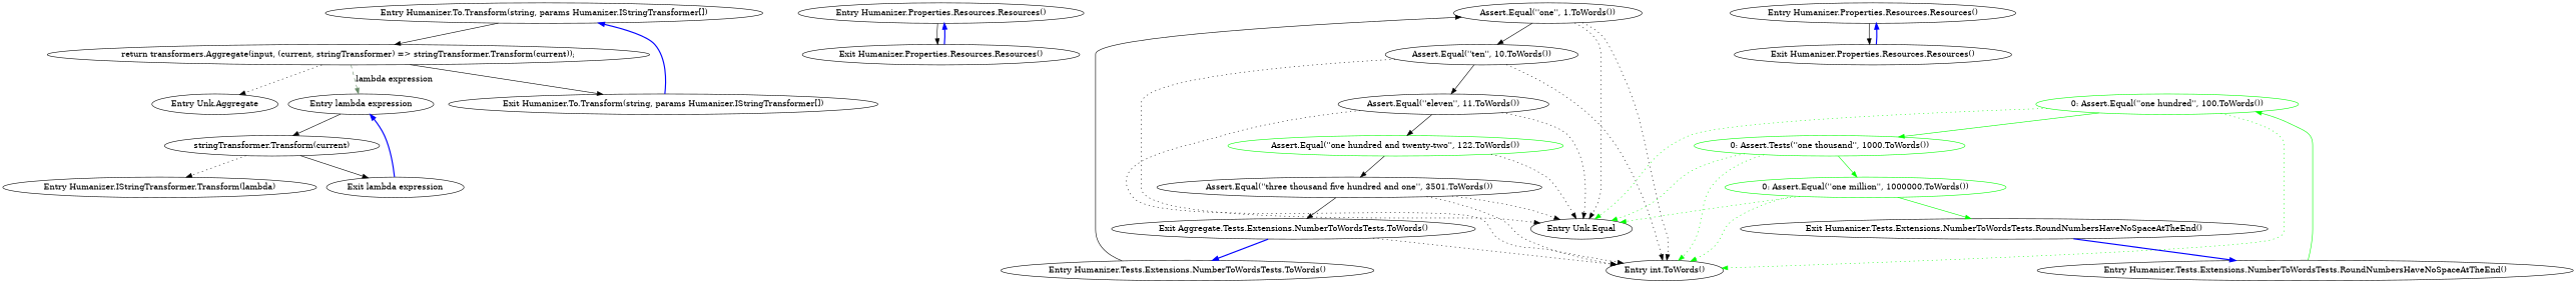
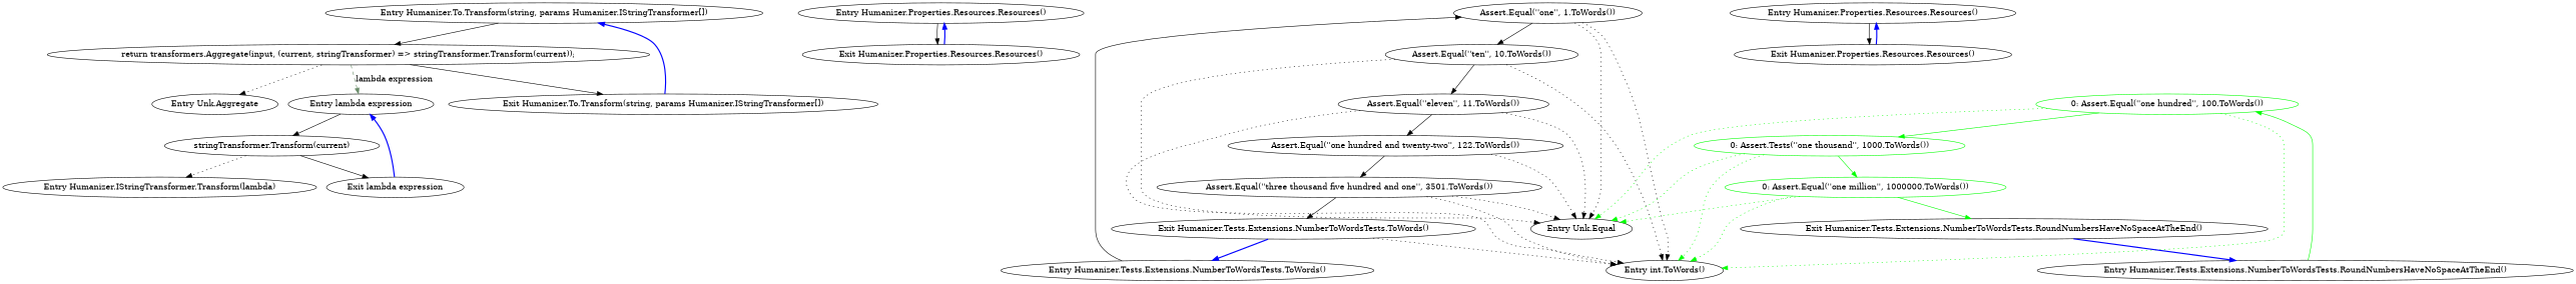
  digraph {
    node [cluster="Humanizer.Tests.Extensions.NumberToWordsTests.ToWords()" span="17-17" file="NumberToWordsTests.cs"]
    edge [style=dotted]
    n1 [cluster="Humanizer.To.Transform(string, params Humanizer.IStringTransformer[])" label="Entry Humanizer.To.Transform(string, params Humanizer.IStringTransformer[])" span="15-15" file=""]
    n2 [cluster="Humanizer.To.Transform(string, params Humanizer.IStringTransformer[])" label="return transformers.Aggregate(input, (current, stringTransformer) => stringTransformer.Transform(current));" file=""]
    n3 [cluster="Humanizer.To.Transform(string, params Humanizer.IStringTransformer[])" label="Exit Humanizer.To.Transform(string, params Humanizer.IStringTransformer[])" span="15-15" file=""]
    n4 [cluster="Unk.Aggregate" label="Entry Unk.Aggregate" span="" file=""]
    n5 [cluster="lambda expression" label="Entry lambda expression" file=""]
    n6 [cluster="lambda expression" label="stringTransformer.Transform(current)" file=""]
    n7 [cluster="lambda expression" label="Exit lambda expression" file=""]
    n8 [cluster="Humanizer.IStringTransformer.Transform(string)" label="Entry Humanizer.IStringTransformer.Transform(lambda)" span="12-12" file=""]
    n9 [cluster="Humanizer.Properties.Resources.Resources()" file="NumberToWordsExtension.cs" label="Entry Humanizer.Properties.Resources.Resources()" span="31-31"]
    n10 [cluster="Humanizer.Properties.Resources.Resources()" file="NumberToWordsExtension.cs" label="Exit Humanizer.Properties.Resources.Resources()" span="31-31"]
    n11 [cluster="Unk.Equal" label="Entry Unk.Equal" span=""]
    n12 [cluster="int.ToWords()" label="Entry int.ToWords()" span="14-14"]
    n13 [label="Entry Humanizer.Tests.Extensions.NumberToWordsTests.ToWords()" span="6-6"]
    n14 [label="Assert.Equal(''one'', 1.ToWords())" span="8-8"]
    n15 [label="Assert.Equal(''ten'', 10.ToWords())" span="9-9"]
    n16 [label="Assert.Equal(''eleven'', 11.ToWords())" span="10-10"]
-   n17 [label="Assert.Equal(''one hundred and twenty-two'', 122.ToWords())" span="11-11" color=green]
+   n17 [label="Assert.Equal(''one hundred and twenty-two'', 122.ToWords())" span="11-11"]
    n18 [label="Assert.Equal(''three thousand five hundred and one'', 3501.ToWords())" span="12-12"]
-   n19 [label="Exit Aggregate.Tests.Extensions.NumberToWordsTests.ToWords()" span="6-6"]
+   n19 [label="Exit Humanizer.Tests.Extensions.NumberToWordsTests.ToWords()" span="6-6"]
    n20 [cluster="Humanizer.Tests.Extensions.NumberToWordsTests.RoundNumbersHaveNoSpaceAtTheEnd()" label="Entry Humanizer.Tests.Extensions.NumberToWordsTests.RoundNumbersHaveNoSpaceAtTheEnd()" span="16-16"]
    n21 [cluster="Humanizer.Tests.Extensions.NumberToWordsTests.RoundNumbersHaveNoSpaceAtTheEnd()" color=green community=0 label="0: Assert.Equal(''one hundred'', 100.ToWords())" span="18-18"]
    n22 [cluster="Humanizer.Tests.Extensions.NumberToWordsTests.RoundNumbersHaveNoSpaceAtTheEnd()" color=green community=0 label="0: Assert.Tests(''one thousand'', 1000.ToWords())" span="19-19"]
    n23 [cluster="Humanizer.Tests.Extensions.NumberToWordsTests.RoundNumbersHaveNoSpaceAtTheEnd()" color=green community=0 label="0: Assert.Equal(''one million'', 1000000.ToWords())" span="20-20"]
    n24 [cluster="Humanizer.Tests.Extensions.NumberToWordsTests.RoundNumbersHaveNoSpaceAtTheEnd()" label="Exit Humanizer.Tests.Extensions.NumberToWordsTests.RoundNumbersHaveNoSpaceAtTheEnd()" span="16-16"]
    n25 [cluster="Humanizer.Properties.Resources.Resources()" file="Resources.Designer.cs" label="Entry Humanizer.Properties.Resources.Resources()" span="31-31"]
    n26 [cluster="Humanizer.Properties.Resources.Resources()" file="Resources.Designer.cs" label="Exit Humanizer.Properties.Resources.Resources()" span="31-31"]
    n1 -> n2 [style=solid]
    n2 -> n3 [style=solid]
    n2 -> n4
    n2 -> n5 [color=darkseagreen4 label="lambda expression" style=dashed]
    n3 -> n1 [color=blue style=bold]
    n5 -> n6 [style=solid]
    n6 -> n7 [style=solid]
    n6 -> n8
    n7 -> n5 [color=blue style=bold]
    n9 -> n10 [style=solid]
    n10 -> n9 [color=blue style=bold]
    n13 -> n14 [style=solid]
    n14 -> n11
    n14 -> n12
    n14 -> n15 [style=solid]
    n15 -> n11
    n15 -> n12
    n15 -> n16 [style=solid]
    n16 -> n11
    n16 -> n12
    n16 -> n17 [style=solid]
    n17 -> n11
    n17 -> n18 [style=solid]
    n18 -> n11
    n18 -> n12
    n18 -> n19 [style=solid]
    n19 -> n12
    n19 -> n13 [color=blue style=bold]
    n20 -> n21 [color=green style=solid]
    n21 -> n11 [color=green]
    n21 -> n12 [color=green]
    n21 -> n22 [color=green style=solid]
    n22 -> n11 [color=green]
    n22 -> n12 [color=green]
    n22 -> n23 [color=green style=solid]
    n23 -> n11 [color=green]
    n23 -> n12 [color=green]
    n23 -> n24 [color=green style=solid]
    n24 -> n20 [color=blue style=bold]
    n25 -> n26 [style=solid]
    n26 -> n25 [color=blue style=bold]
  }
